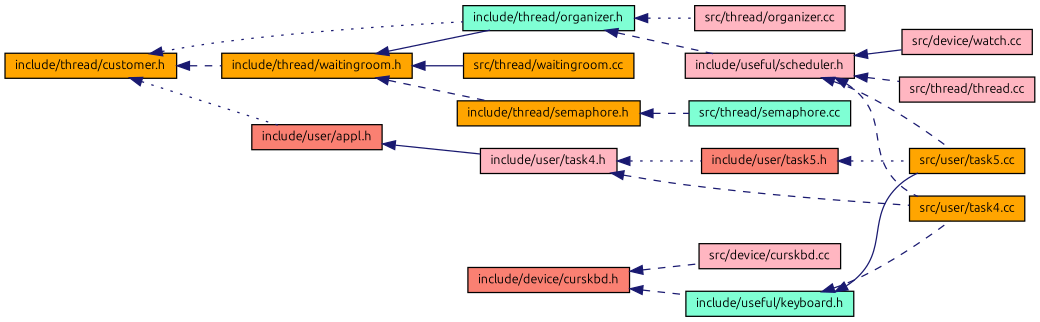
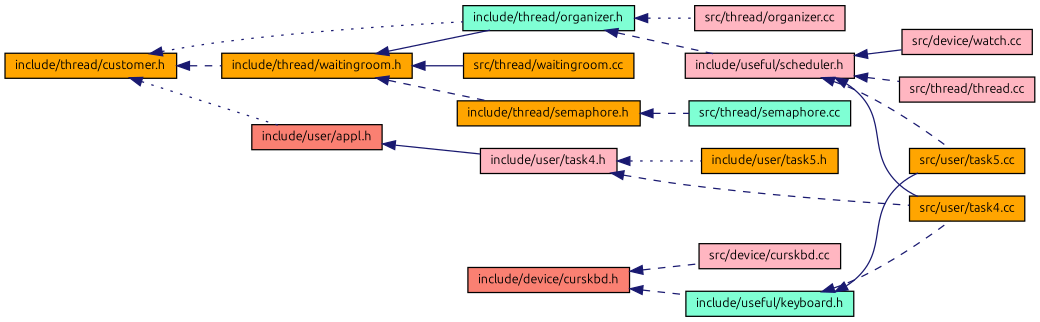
  digraph {
    fontname=Ubuntu
    rankdir=LR
    node [color=black fillcolor=orange fontname=Ubuntu fontsize=10 shape=record style=filled]
    edge [color=midnightblue dir=back fontname=Ubuntu fontsize=10 labelfontname=Helvetica labelfontsize=10 style=dashed]
    n1 [fontcolor=black height=0.2 label="include/thread/customer.h" width=0.4]
    n2 [fillcolor=aquamarine height=0.2 label="include/thread/organizer.h" width=0.4]
    n3 [height=0.2 label="include/thread/waitingroom.h" width=0.4]
    n4 [fillcolor=salmon height=0.2 label="include/user/appl.h" width=0.4]
    n5 [fillcolor=lightpink height=0.2 label="include/useful/scheduler.h" width=0.4]
    n6 [fillcolor=lightpink height=0.2 label="src/thread/organizer.cc" width=0.4]
    n7 [height=0.2 label="include/thread/semaphore.h" width=0.4]
    n8 [height=0.2 label="src/thread/waitingroom.cc" width=0.4]
    n9 [fillcolor=lightpink height=0.2 label="include/user/task4.h" width=0.4]
    n10 [fillcolor=lightpink height=0.2 label="src/device/watch.cc" width=0.4]
    n11 [fillcolor=lightpink height=0.2 label="src/thread/thread.cc" width=0.4]
    n12 [height=0.2 label="src/user/task4.cc" width=0.4]
    n13 [height=0.2 label="src/user/task5.cc" width=0.4]
    n14 [fillcolor=aquamarine height=0.2 label="src/thread/semaphore.cc" width=0.4]
    n15 [fillcolor=salmon height=0.2 label="include/device/curskbd.h" width=0.4]
    n16 [fillcolor=aquamarine height=0.2 label="include/useful/keyboard.h" width=0.4]
    n17 [fillcolor=lightpink height=0.2 label="src/device/curskbd.cc" width=0.4]
-   n18 [fillcolor=salmon height=0.2 label="include/user/task5.h" width=0.4]
+   n18 [height=0.2 label="include/user/task5.h" width=0.4]
    n1 -> n2 [style=dotted]
    n1 -> n3
    n1 -> n4 [style=dotted]
    n2 -> n5
    n2 -> n6 [style=dotted]
    n3 -> n2 [style=solid]
    n3 -> n7
    n3 -> n8 [style=solid]
    n4 -> n9 [style=solid]
    n5 -> n10 [style=solid]
    n5 -> n11
-   n5 -> n12
+   n5 -> n12 [style=solid]
    n5 -> n13
    n7 -> n14
    n9 -> n12
    n9 -> n18 [style=dotted]
    n15 -> n16
    n15 -> n17
    n16 -> n12
    n16 -> n13 [style=solid]
-   n18 -> n13 [style=dotted]
  }
